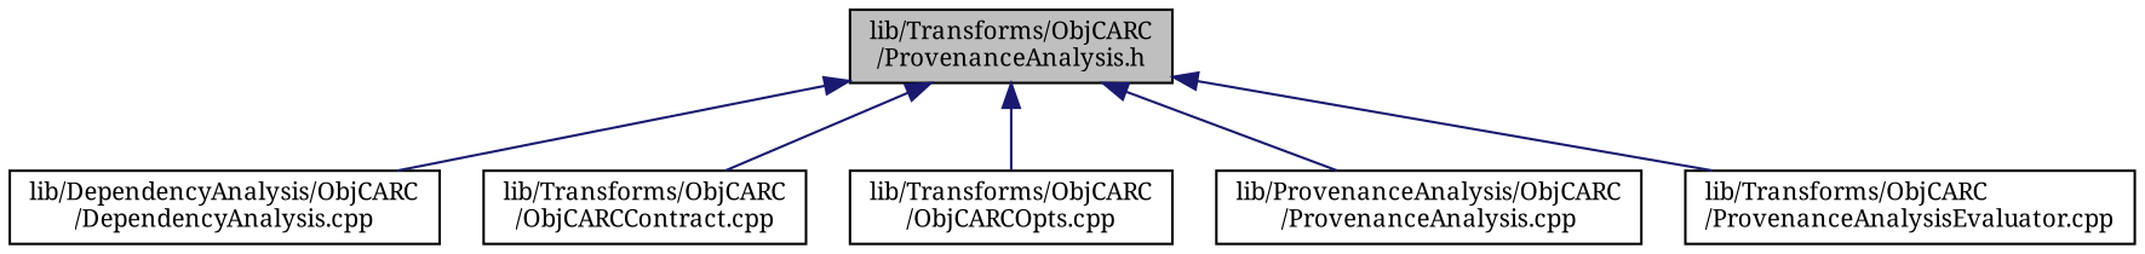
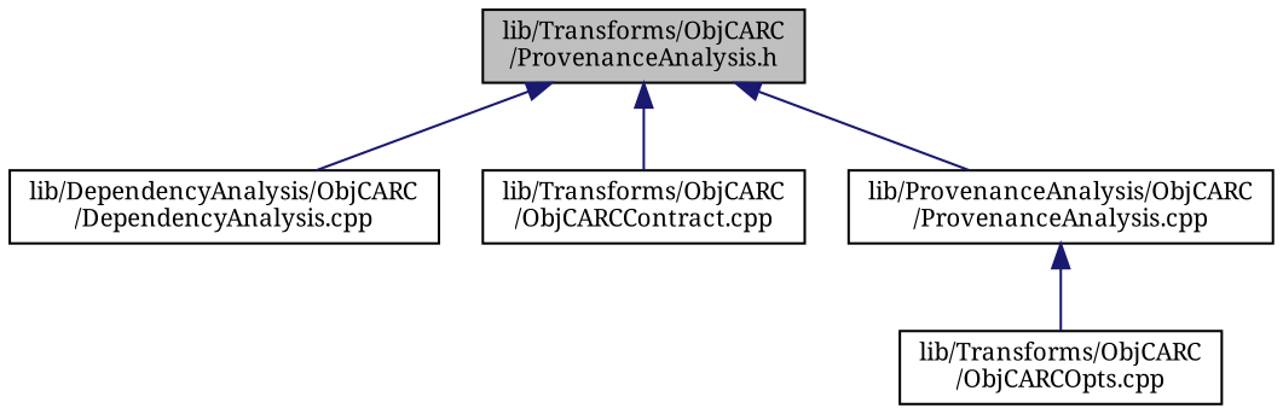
  digraph {
    fontname="Noto Serif"
    node [color=black fontname="Noto Serif" fontsize=10 shape=box]
    edge [color=midnightblue dir=back fontname="Noto Serif" fontsize=10 labelfontname=Helvetica labelfontsize=10 style=solid]
    n1 [fillcolor=grey75 fontcolor=black height=0.2 label="lib/Transforms/ObjCARC\l/ProvenanceAnalysis.h" style=filled width=0.4]
    n2 [height=0.2 label="lib/DependencyAnalysis/ObjCARC\l/DependencyAnalysis.cpp" width=0.4]
    n3 [height=0.2 label="lib/Transforms/ObjCARC\l/ObjCARCContract.cpp" width=0.4]
    n4 [height=0.2 label="lib/Transforms/ObjCARC\l/ObjCARCOpts.cpp" width=0.4]
    n5 [height=0.2 label="lib/ProvenanceAnalysis/ObjCARC\l/ProvenanceAnalysis.cpp" width=0.4]
-   n6 [height=0.2 label="lib/Transforms/ObjCARC\l/ProvenanceAnalysisEvaluator.cpp" width=0.4]
    n1 -> n2
    n1 -> n3
-   n1 -> n4
+   n5 -> n4
    n1 -> n5
-   n1 -> n6
  }
